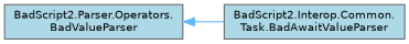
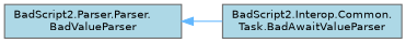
  digraph {
    rankdir=LR
    node [color=gray40 fillcolor=lightblue fontname=Helvetica fontsize=10 shape=box style=filled]
-   n1 [fontcolor=black height=0.2 label="BadScript2.Parser.Operators.\lBadValueParser" width=0.4]
+   n1 [fontcolor=black height=0.2 label="BadScript2.Parser.Parser.\lBadValueParser" width=0.4]
    n2 [height=0.2 label="BadScript2.Interop.Common.\lTask.BadAwaitValueParser" width=0.4]
    n1 -> n2 [color=steelblue1 dir=back fontname=Helvetica fontsize=10 labelfontname=Helvetica labelfontsize=10 style=solid]
  }
